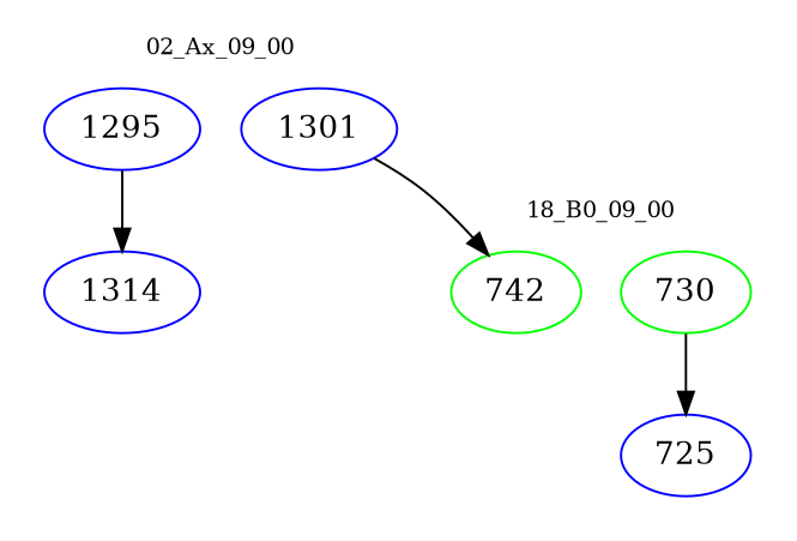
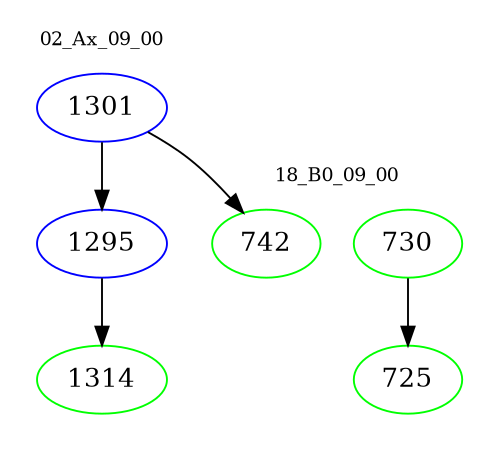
  digraph {
    node [color=blue]
    edge [color=black]
    n1 [label=1301]
    n2 [label=1295]
-   n3 [label=1314]
+   n3 [color=green label=1314]
    n4 [color=green label=730]
-   n5 [label=725]
+   n5 [color=green label=725]
    n6 [color=green label=742]
    subgraph cluster_1 {
      color=white
      fontsize=10
      label="02_Ax_09_00"
      n1
      n2
      n3
    }
    subgraph cluster_2 {
      color=white
      fontsize=10
      label="18_B0_09_00"
      n4
      n5
      n6
    }
+   n1 -> n2
    n1 -> n6
    n2 -> n3
    n4 -> n5
  }
